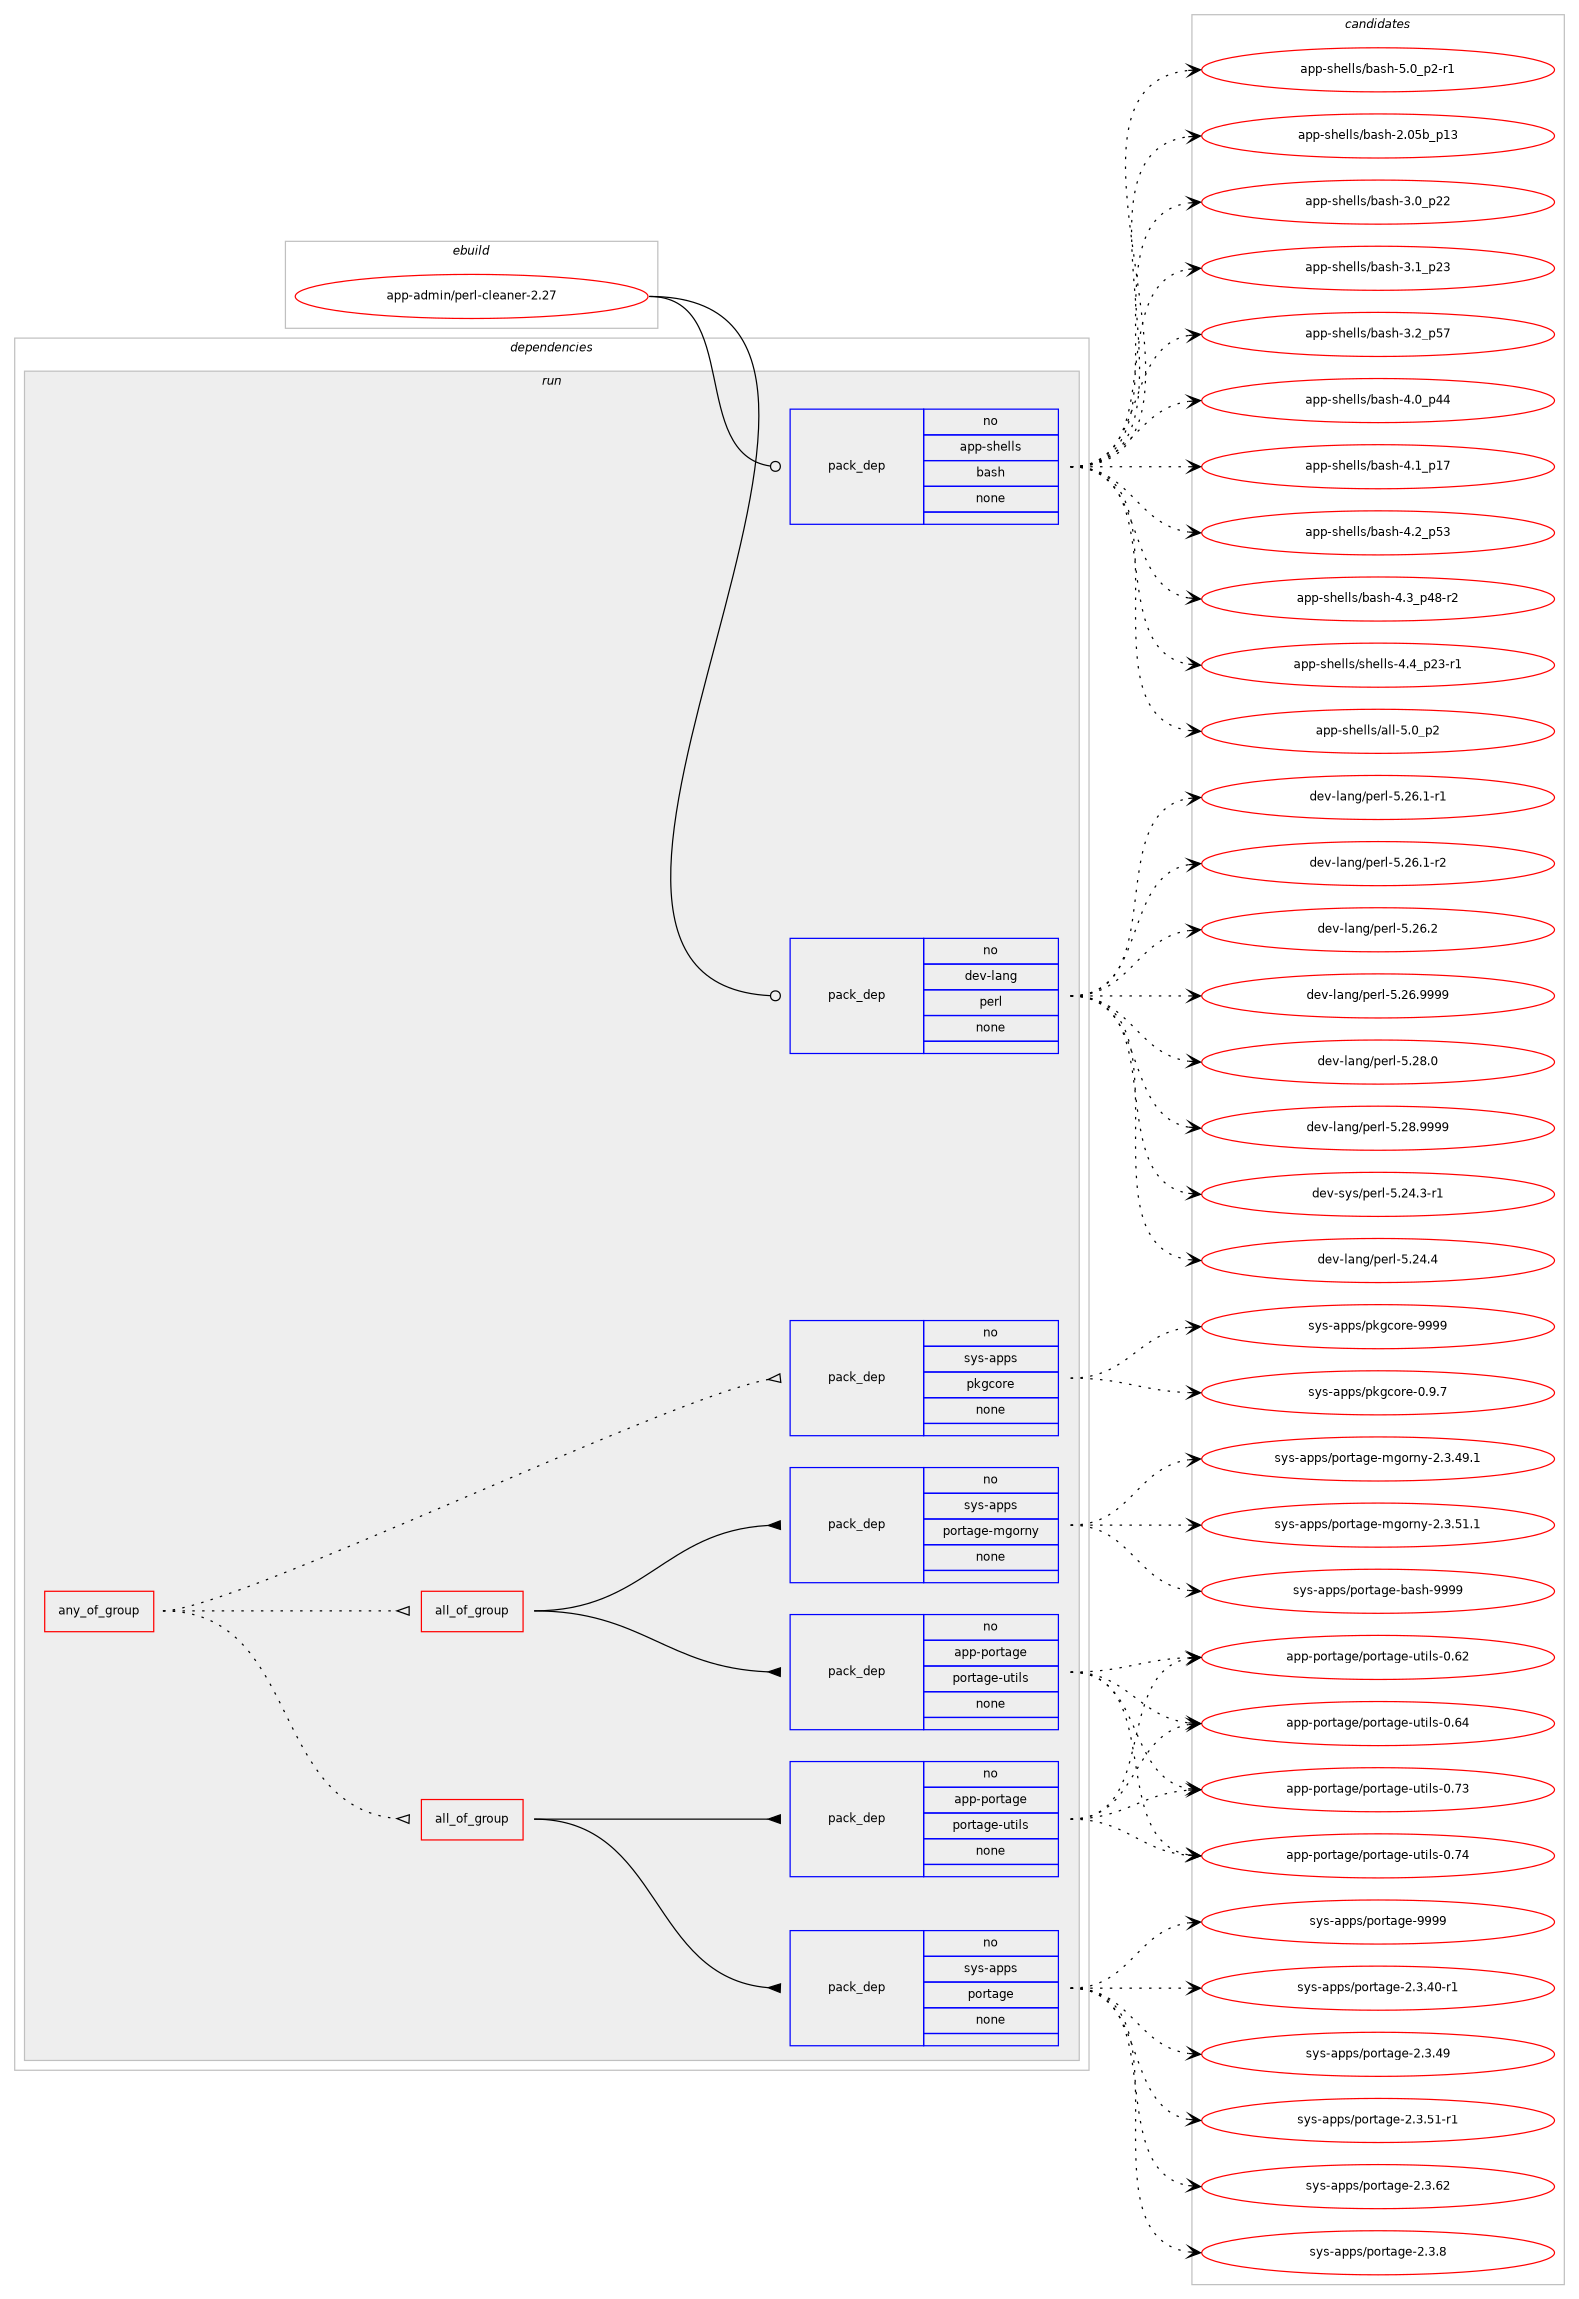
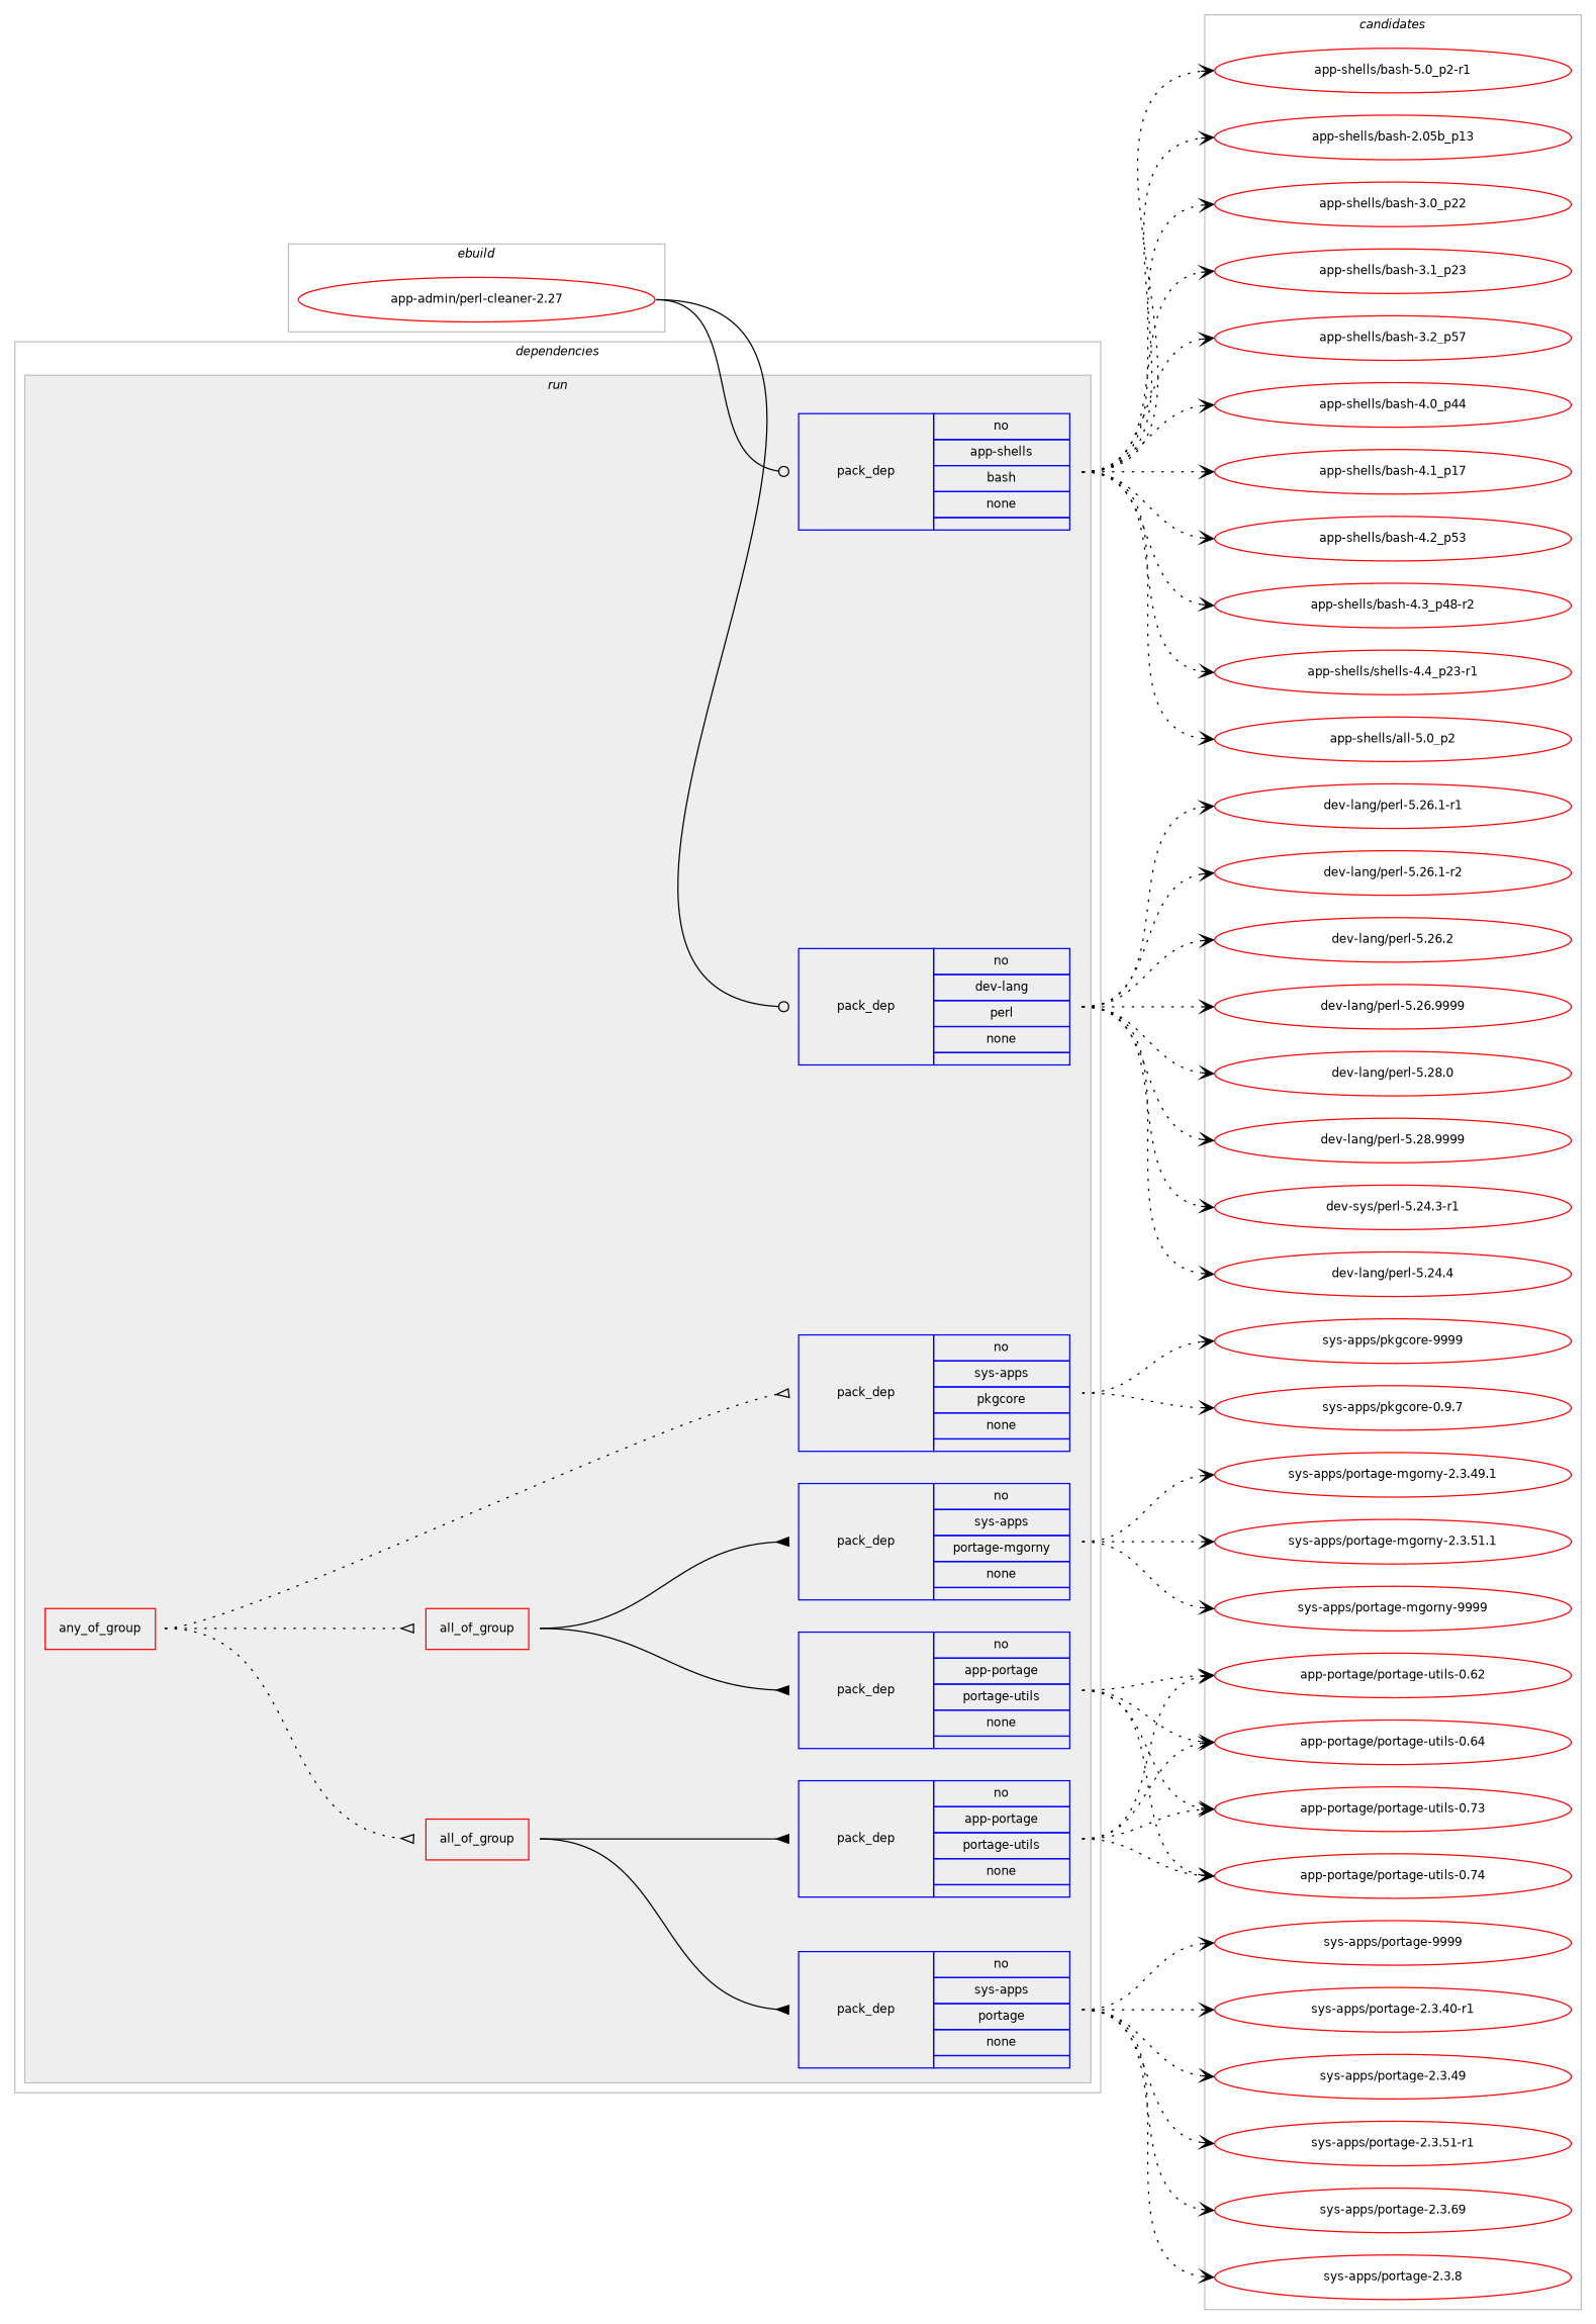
  digraph {
    compound=true
    concentrate=true
    fontname=Helvetica
    fontsize=10
    newrank=true
    rankdir=LR
    ranksep=1.5
    node [color=red fontname=Helvetica fontsize=10]
    edge [arrowhead=vee headport=w style=dotted tailport=e weight=100]
    n1 [label="app-admin/perl-cleaner-2.27" width=4]
    n2 [color=blue label=<<TABLE BORDER="0" CELLBORDER="1" CELLSPACING="0" CELLPADDING="4" WIDTH="220"><TR><TD ROWSPAN="6" CELLPADDING="30">pack_dep</TD></TR><TR><TD WIDTH="110">no</TD></TR><TR><TD>sys-apps</TD></TR><TR><TD>portage</TD></TR><TR><TD>none</TD></TR><TR><TD></TD></TR></TABLE>> shape=none]
    n3 [color=blue label=<<TABLE BORDER="0" CELLBORDER="1" CELLSPACING="0" CELLPADDING="4" WIDTH="220"><TR><TD ROWSPAN="6" CELLPADDING="30">pack_dep</TD></TR><TR><TD WIDTH="110">no</TD></TR><TR><TD>app-portage</TD></TR><TR><TD>portage-utils</TD></TR><TR><TD>none</TD></TR><TR><TD></TD></TR></TABLE>> shape=none]
    n4 [label=<<TABLE BORDER="0" CELLBORDER="1" CELLSPACING="0" CELLPADDING="4"><TR><TD CELLPADDING="10">all_of_group</TD></TR></TABLE>> shape=none]
    n5 [color=blue label=<<TABLE BORDER="0" CELLBORDER="1" CELLSPACING="0" CELLPADDING="4" WIDTH="220"><TR><TD ROWSPAN="6" CELLPADDING="30">pack_dep</TD></TR><TR><TD WIDTH="110">no</TD></TR><TR><TD>sys-apps</TD></TR><TR><TD>portage-mgorny</TD></TR><TR><TD>none</TD></TR><TR><TD></TD></TR></TABLE>> shape=none]
    n6 [color=blue label=<<TABLE BORDER="0" CELLBORDER="1" CELLSPACING="0" CELLPADDING="4" WIDTH="220"><TR><TD ROWSPAN="6" CELLPADDING="30">pack_dep</TD></TR><TR><TD WIDTH="110">no</TD></TR><TR><TD>app-portage</TD></TR><TR><TD>portage-utils</TD></TR><TR><TD>none</TD></TR><TR><TD></TD></TR></TABLE>> shape=none]
    n7 [label=<<TABLE BORDER="0" CELLBORDER="1" CELLSPACING="0" CELLPADDING="4"><TR><TD CELLPADDING="10">all_of_group</TD></TR></TABLE>> shape=none]
    n8 [color=blue label=<<TABLE BORDER="0" CELLBORDER="1" CELLSPACING="0" CELLPADDING="4" WIDTH="220"><TR><TD ROWSPAN="6" CELLPADDING="30">pack_dep</TD></TR><TR><TD WIDTH="110">no</TD></TR><TR><TD>sys-apps</TD></TR><TR><TD>pkgcore</TD></TR><TR><TD>none</TD></TR><TR><TD></TD></TR></TABLE>> shape=none]
    n9 [label=<<TABLE BORDER="0" CELLBORDER="1" CELLSPACING="0" CELLPADDING="4"><TR><TD CELLPADDING="10">any_of_group</TD></TR></TABLE>> shape=none]
    n10 [color=blue label=<<TABLE BORDER="0" CELLBORDER="1" CELLSPACING="0" CELLPADDING="4" WIDTH="220"><TR><TD ROWSPAN="6" CELLPADDING="30">pack_dep</TD></TR><TR><TD WIDTH="110">no</TD></TR><TR><TD>app-shells</TD></TR><TR><TD>bash</TD></TR><TR><TD>none</TD></TR><TR><TD></TD></TR></TABLE>> shape=none]
    n11 [color=blue label=<<TABLE BORDER="0" CELLBORDER="1" CELLSPACING="0" CELLPADDING="4" WIDTH="220"><TR><TD ROWSPAN="6" CELLPADDING="30">pack_dep</TD></TR><TR><TD WIDTH="110">no</TD></TR><TR><TD>dev-lang</TD></TR><TR><TD>perl</TD></TR><TR><TD>none</TD></TR><TR><TD></TD></TR></TABLE>> shape=none]
    n12 [label="sys-apps/portage-2.3.40-r1" width=4]
    n13 [label="sys-apps/portage-2.3.49" width=4]
    n14 [label="sys-apps/portage-2.3.51-r1" width=4]
-   n15 [label="sys-apps/portage-2.3.62" width=4]
+   n15 [label="sys-apps/portage-2.3.69" width=4]
    n16 [label="sys-apps/portage-2.3.8" width=4]
    n17 [label="sys-apps/portage-9999" width=4]
    n18 [label="app-portage/portage-utils-0.62" width=4]
    n19 [label="app-portage/portage-utils-0.64" width=4]
    n20 [label="app-portage/portage-utils-0.73" width=4]
    n21 [label="app-portage/portage-utils-0.74" width=4]
    n22 [label="sys-apps/portage-mgorny-2.3.49.1" width=4]
    n23 [label="sys-apps/portage-mgorny-2.3.51.1" width=4]
-   n24 [label="sys-apps/portage-bash-9999" width=4]
+   n24 [label="sys-apps/portage-mgorny-9999" width=4]
    n25 [label="sys-apps/pkgcore-0.9.7" width=4]
    n26 [label="sys-apps/pkgcore-9999" width=4]
    n27 [label="app-shells/bash-2.05b_p13" width=4]
    n28 [label="app-shells/bash-3.0_p22" width=4]
    n29 [label="app-shells/bash-3.1_p23" width=4]
    n30 [label="app-shells/bash-3.2_p57" width=4]
    n31 [label="app-shells/bash-4.0_p44" width=4]
    n32 [label="app-shells/bash-4.1_p17" width=4]
    n33 [label="app-shells/bash-4.2_p53" width=4]
    n34 [label="app-shells/bash-4.3_p48-r2" width=4]
    n35 [label="app-shells/shells-4.4_p23-r1" width=4]
    n36 [label="app-shells/all-5.0_p2" width=4]
    n37 [label="app-shells/bash-5.0_p2-r1" width=4]
    n38 [label="dev-sys/perl-5.24.3-r1" width=4]
    n39 [label="dev-lang/perl-5.24.4" width=4]
    n40 [label="dev-lang/perl-5.26.1-r1" width=4]
    n41 [label="dev-lang/perl-5.26.1-r2" width=4]
    n42 [label="dev-lang/perl-5.26.2" width=4]
    n43 [label="dev-lang/perl-5.26.9999" width=4]
    n44 [label="dev-lang/perl-5.28.0" width=4]
    n45 [label="dev-lang/perl-5.28.9999" width=4]
    subgraph cluster_1 {
      color=gray
      label=<<i>ebuild</i>>
      rank=same
      n1
    }
    subgraph cluster_2 {
      color=gray
      label=<<i>dependencies</i>>
      subgraph cluster_3 {
        color=gray
        fillcolor="#eeeeee"
        label=<<i>compile</i>>
        style=filled
      }
      subgraph cluster_4 {
        color=gray
        fillcolor="#eeeeee"
        label=<<i>compile and run</i>>
        style=filled
      }
      subgraph cluster_5 {
        color=gray
        fillcolor="#eeeeee"
        label=<<i>run</i>>
        style=filled
        subgraph sub_6 {
          color=gray
          fillcolor="#eeeeee"
          label=<<i>run</i>>
          style=filled
          n9
          subgraph sub_7 {
            color=gray
            fillcolor="#eeeeee"
            label=<<i>run</i>>
            style=filled
            n4
            subgraph sub_8 {
              color=gray
              fillcolor="#eeeeee"
              label=<<i>run</i>>
              style=filled
              n2
            }
            subgraph sub_9 {
              color=gray
              fillcolor="#eeeeee"
              label=<<i>run</i>>
              style=filled
              n3
            }
          }
          subgraph sub_10 {
            color=gray
            fillcolor="#eeeeee"
            label=<<i>run</i>>
            style=filled
            n7
            subgraph sub_11 {
              color=gray
              fillcolor="#eeeeee"
              label=<<i>run</i>>
              style=filled
              n5
            }
            subgraph sub_12 {
              color=gray
              fillcolor="#eeeeee"
              label=<<i>run</i>>
              style=filled
              n6
            }
          }
          subgraph sub_13 {
            color=gray
            fillcolor="#eeeeee"
            label=<<i>run</i>>
            style=filled
            n8
          }
        }
        subgraph sub_14 {
          color=gray
          fillcolor="#eeeeee"
          label=<<i>run</i>>
          style=filled
          n10
        }
        subgraph sub_15 {
          color=gray
          fillcolor="#eeeeee"
          label=<<i>run</i>>
          style=filled
          n11
        }
      }
    }
    subgraph cluster_16 {
      color=gray
      label=<<i>candidates</i>>
      rank=same
      subgraph sub_17 {
        color=black
        label=<<i>candidates</i>>
        nodesep=1
        rank=same
        n12
        n13
        n14
        n15
        n16
        n17
      }
      subgraph sub_18 {
        color=black
        label=<<i>candidates</i>>
        nodesep=1
        rank=same
        n18
        n19
        n20
        n21
      }
      subgraph sub_19 {
        color=black
        label=<<i>candidates</i>>
        nodesep=1
        rank=same
        n22
        n23
        n24
      }
      subgraph sub_20 {
        color=black
        label=<<i>candidates</i>>
        nodesep=1
        rank=same
        n18
        n19
        n20
        n21
      }
      subgraph sub_21 {
        color=black
        label=<<i>candidates</i>>
        nodesep=1
        rank=same
        n25
        n26
      }
      subgraph sub_22 {
        color=black
        label=<<i>candidates</i>>
        nodesep=1
        rank=same
        n27
        n28
        n29
        n30
        n31
        n32
        n33
        n34
        n35
        n36
        n37
      }
      subgraph sub_23 {
        color=black
        label=<<i>candidates</i>>
        nodesep=1
        rank=same
        n38
        n39
        n40
        n41
        n42
        n43
        n44
        n45
      }
    }
    n1 -> n10 [arrowhead=odot style=solid weight=20]
    n1 -> n11 [arrowhead=odot style=solid weight=20]
    n2 -> n12
    n2 -> n13
    n2 -> n14
    n2 -> n15
    n2 -> n16
    n2 -> n17
    n3 -> n18
    n3 -> n19
    n3 -> n20
    n3 -> n21
    n4 -> n2 [arrowhead=inv style=solid weight=20]
    n4 -> n3 [arrowhead=inv style=solid weight=20]
    n5 -> n22
    n5 -> n23
    n5 -> n24
    n6 -> n18
    n6 -> n19
    n6 -> n20
    n6 -> n21
    n7 -> n5 [arrowhead=inv style=solid weight=20]
    n7 -> n6 [arrowhead=inv style=solid weight=20]
    n8 -> n25
    n8 -> n26
    n9 -> n4 [arrowhead=oinv weight=20]
    n9 -> n7 [arrowhead=oinv weight=20]
    n9 -> n8 [arrowhead=oinv weight=20]
    n10 -> n27
    n10 -> n28
    n10 -> n29
    n10 -> n30
    n10 -> n31
    n10 -> n32
    n10 -> n33
    n10 -> n34
    n10 -> n35
    n10 -> n36
    n10 -> n37
    n11 -> n38
    n11 -> n39
    n11 -> n40
    n11 -> n41
    n11 -> n42
    n11 -> n43
    n11 -> n44
    n11 -> n45
  }
